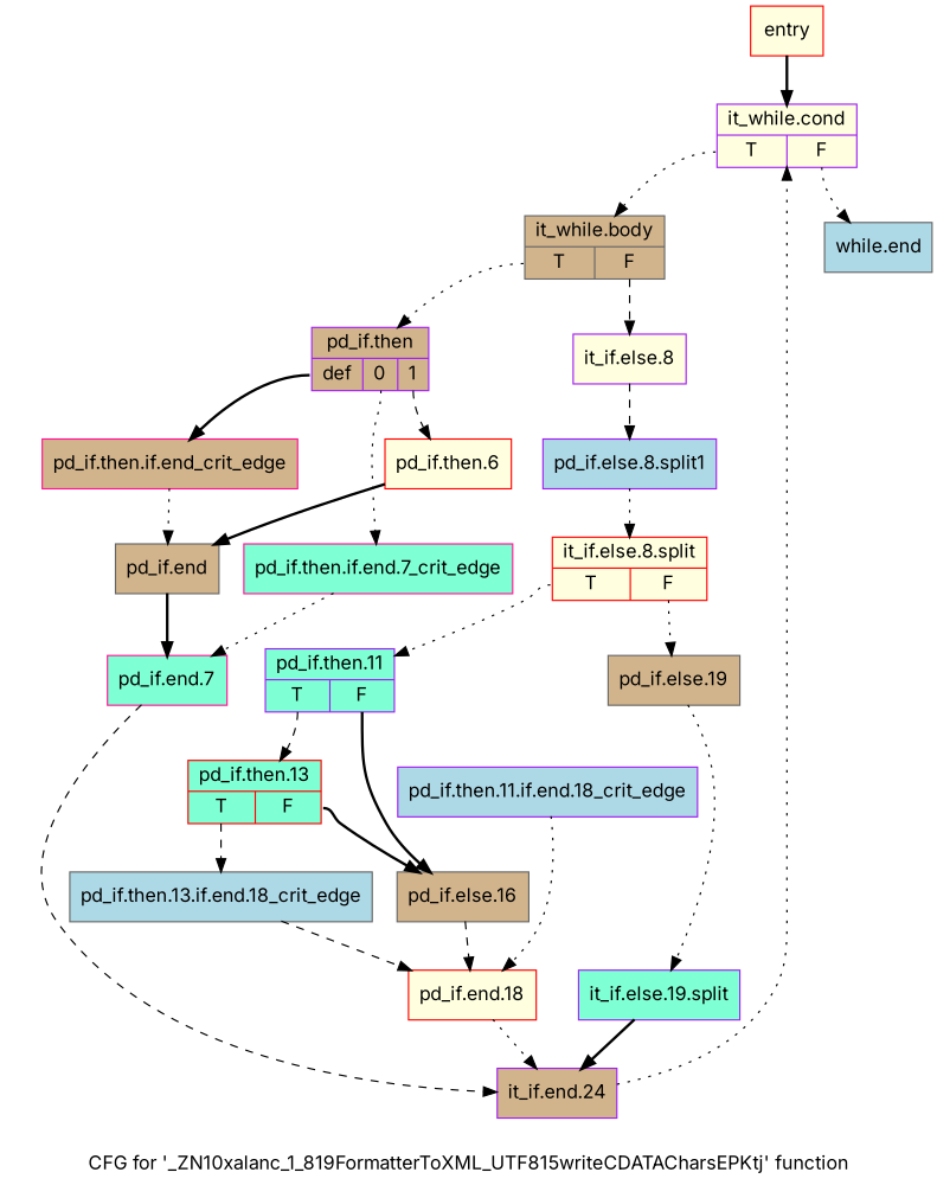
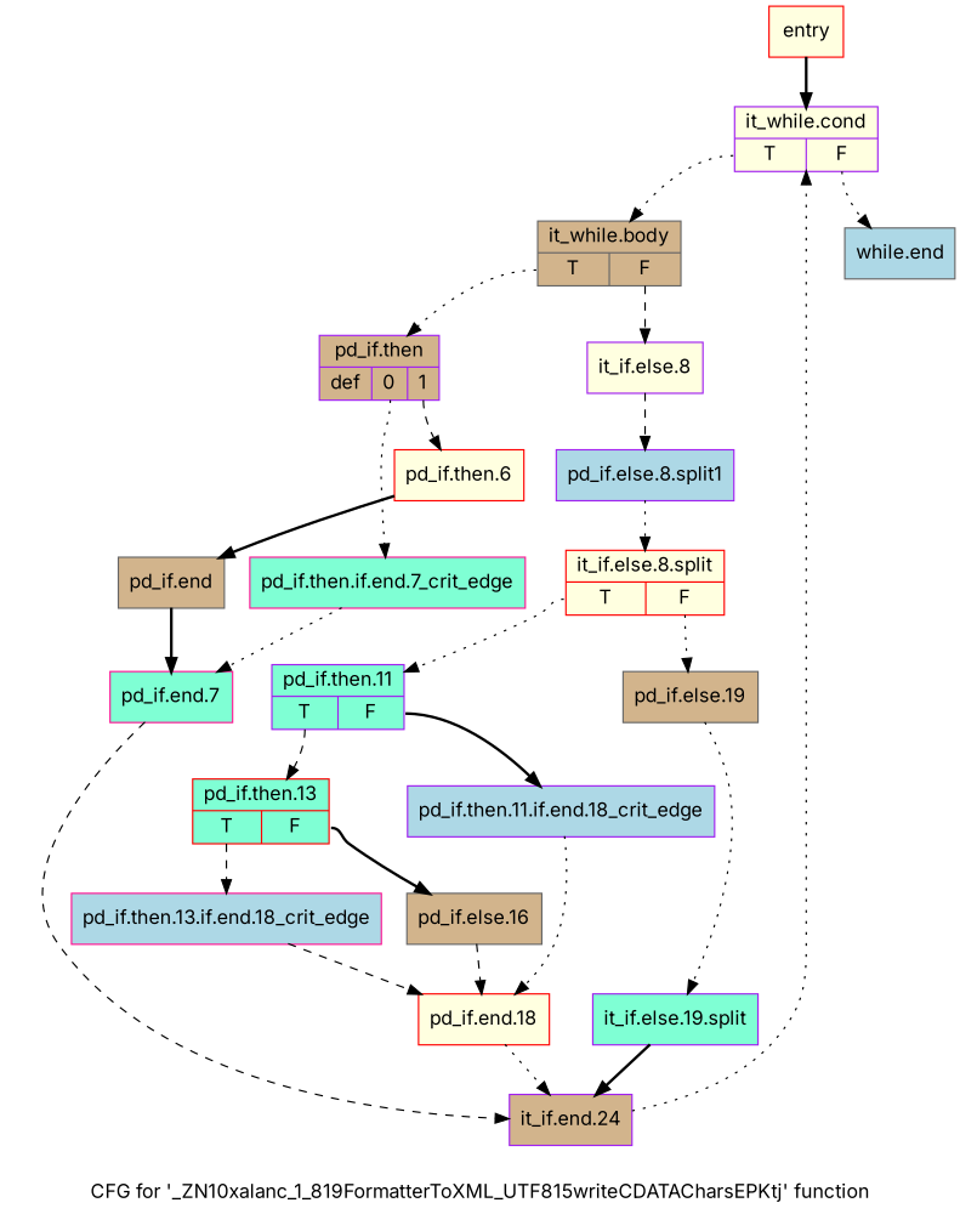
  digraph {
    fontname=Inter
    label="CFG for '_ZN10xalanc_1_819FormatterToXML_UTF815writeCDATACharsEPKtj' function"
    node [color=purple fillcolor=tan fontname=Inter shape=record style=filled]
    edge [fontname=Inter style=dotted]
    n1 [color=red fillcolor=lightyellow label="{entry}"]
    n2 [fillcolor=lightyellow label="{it_while.cond|{<s0>T|<s1>F}}"]
    n3 [color=gray40 label="{it_while.body|{<s0>T|<s1>F}}"]
    n4 [color=gray40 fillcolor=lightblue label="{while.end}"]
    n5 [label="{pd_if.then|{<s0>def|<s1>0|<s2>1}}"]
    n6 [fillcolor=lightyellow label="{it_if.else.8}"]
-   n7 [color=deeppink label="{pd_if.then.if.end_crit_edge}"]
    n8 [color=deeppink fillcolor=aquamarine label="{pd_if.then.if.end.7_crit_edge}"]
    n9 [color=red fillcolor=lightyellow label="{pd_if.then.6}"]
    n10 [fillcolor=lightblue label="{pd_if.else.8.split1}"]
    n11 [color=gray40 label="{pd_if.end}"]
    n12 [color=deeppink fillcolor=aquamarine label="{pd_if.end.7}"]
    n13 [color=red fillcolor=lightyellow label="{it_if.else.8.split|{<s0>T|<s1>F}}"]
    n14 [label="{it_if.end.24}"]
    n15 [fillcolor=aquamarine label="{pd_if.then.11|{<s0>T|<s1>F}}"]
    n16 [color=gray40 label="{pd_if.else.19}"]
    n17 [color=red fillcolor=aquamarine label="{pd_if.then.13|{<s0>T|<s1>F}}"]
    n18 [fillcolor=lightblue label="{pd_if.then.11.if.end.18_crit_edge}"]
    n19 [fillcolor=aquamarine label="{it_if.else.19.split}"]
-   n20 [color=gray40 fillcolor=lightblue label="{pd_if.then.13.if.end.18_crit_edge}"]
+   n20 [color=deeppink fillcolor=lightblue label="{pd_if.then.13.if.end.18_crit_edge}"]
    n21 [color=gray40 label="{pd_if.else.16}"]
    n22 [color=red fillcolor=lightyellow label="{pd_if.end.18}"]
    n1 -> n2 [style=bold]
    n2 -> n3 [tailport=s0]
    n2 -> n4 [tailport=s1]
    n3 -> n5 [tailport=s0]
    n3 -> n6 [style=dashed tailport=s1]
-   n5 -> n7 [style=bold tailport=s0]
    n5 -> n8 [tailport=s1]
    n5 -> n9 [style=dashed tailport=s2]
    n6 -> n10 [style=dashed]
-   n7 -> n11
    n8 -> n12
    n9 -> n11 [style=bold]
    n10 -> n13
    n11 -> n12 [style=bold]
    n12 -> n14 [style=dashed]
    n13 -> n15 [tailport=s0]
    n13 -> n16 [tailport=s1]
    n14 -> n2
    n15 -> n17 [style=dashed tailport=s0]
-   n15 -> n21 [style=bold tailport=s1]
+   n15 -> n18 [style=bold tailport=s1]
    n16 -> n19
    n17 -> n20 [style=dashed tailport=s0]
    n17 -> n21 [style=bold tailport=s1]
    n18 -> n22
    n19 -> n14 [style=bold]
    n20 -> n22 [style=dashed]
    n21 -> n22 [style=dashed]
    n22 -> n14
  }
